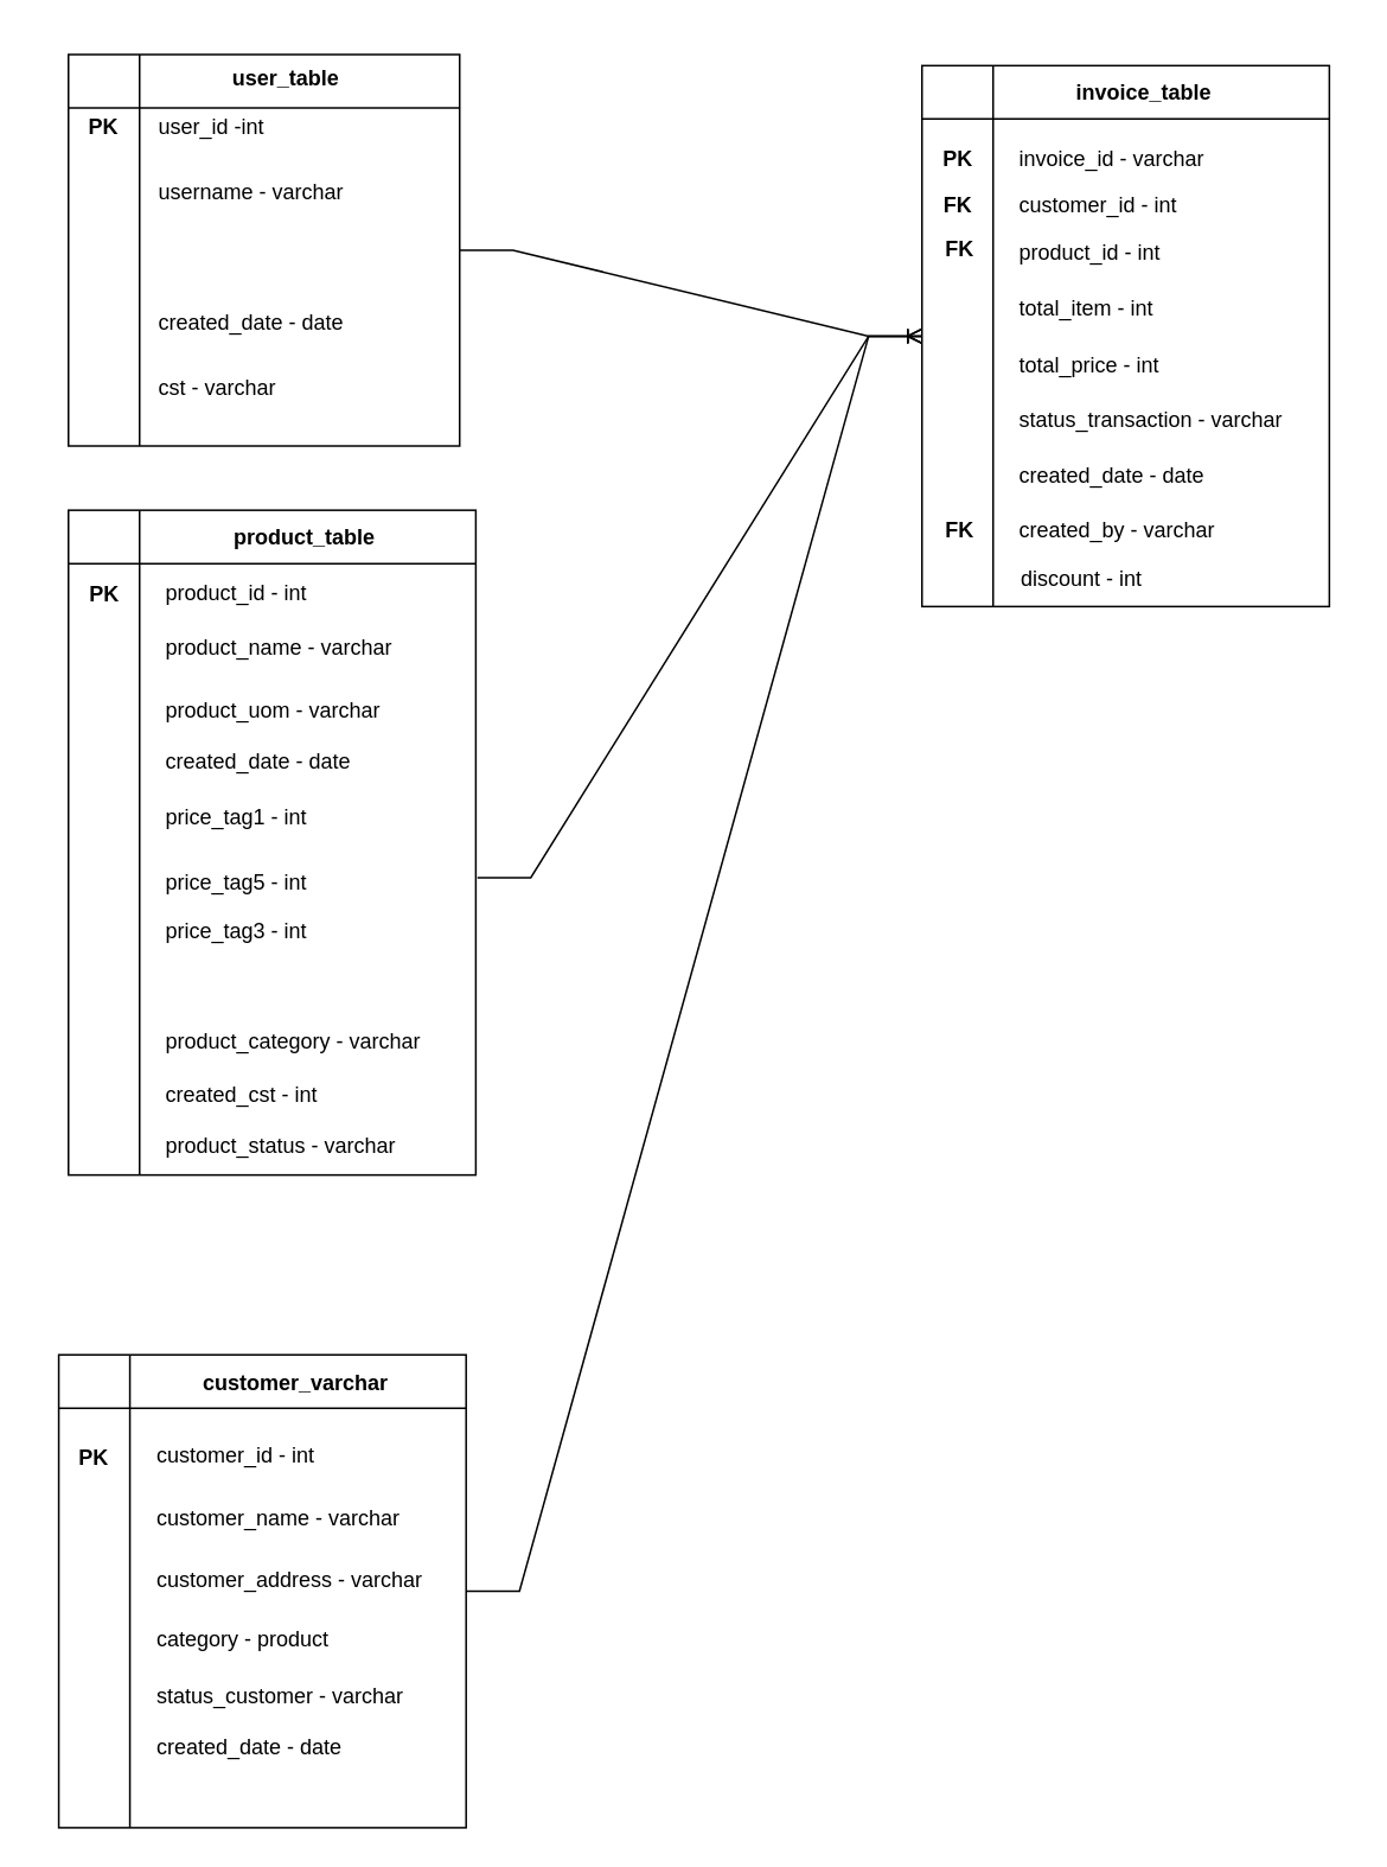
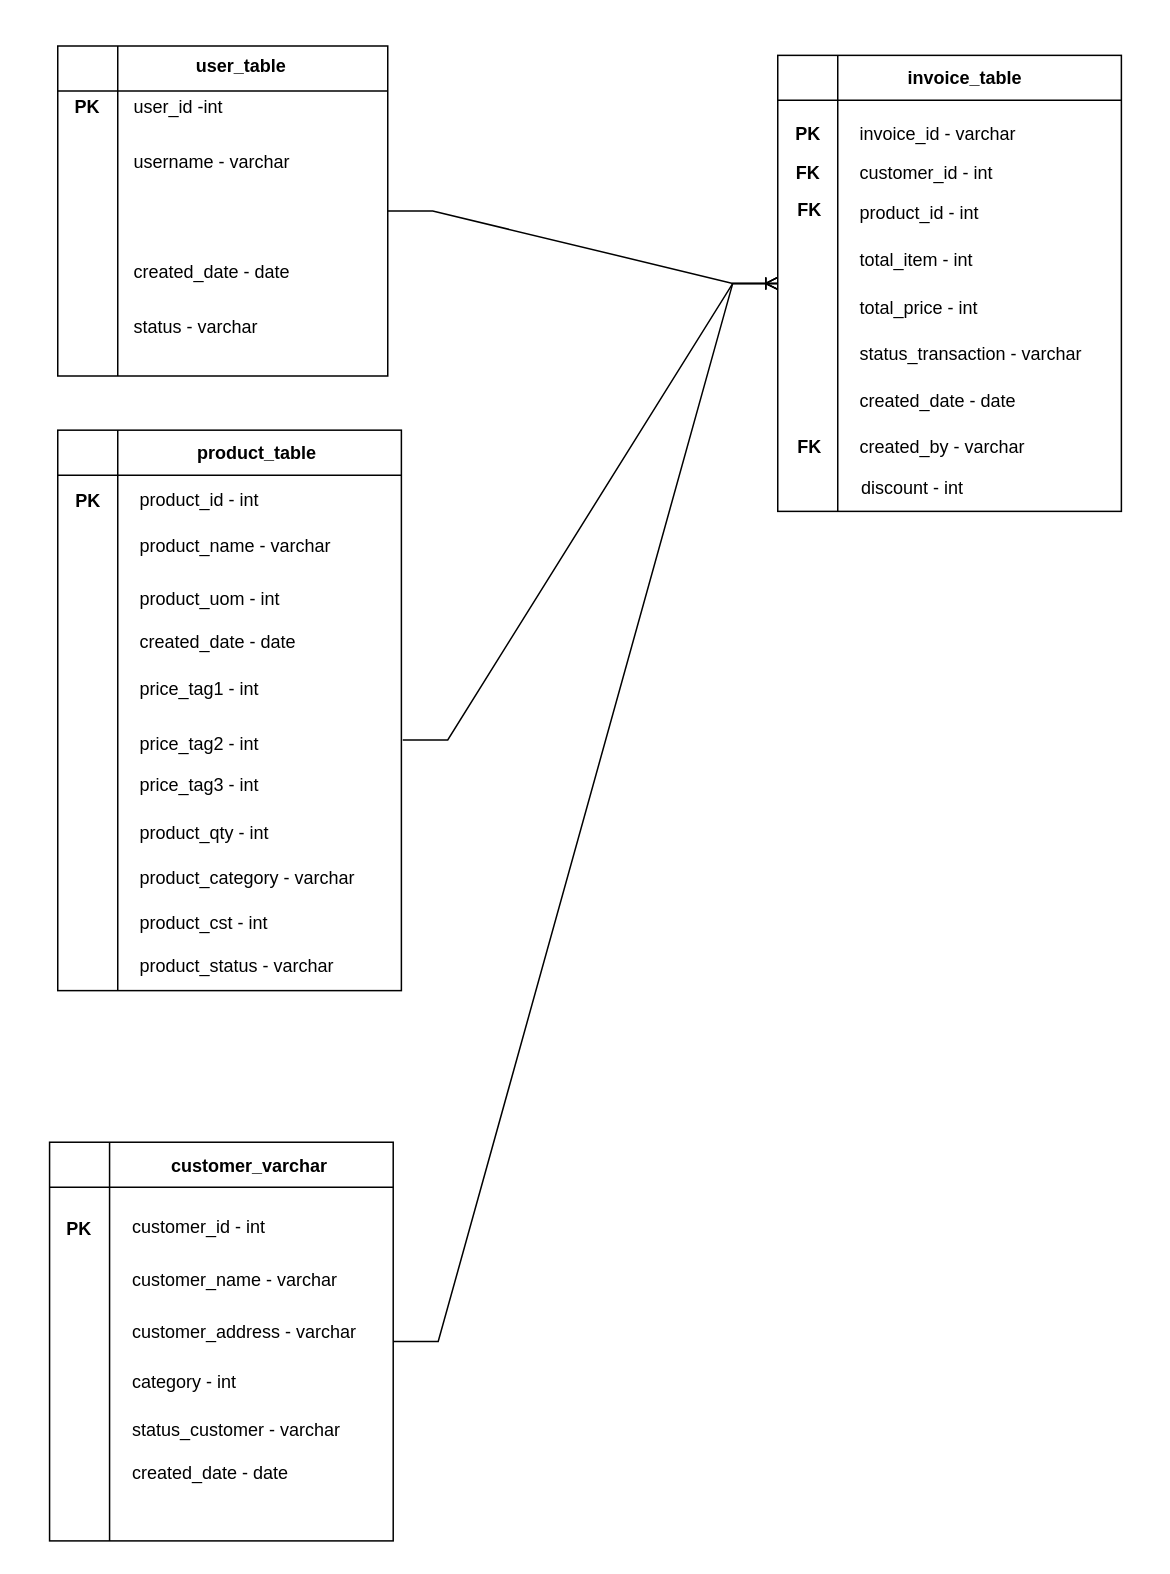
  <mxCell id="0" />
  <mxCell id="1" parent="0" />
  <mxCell id="2" value="" style="group" parent="1" vertex="1" connectable="0"><mxGeometry x="28" y="30" width="230" height="220" as="geometry" /></mxCell>
  <mxCell id="3" value="" style="group" parent="2" vertex="1" connectable="0"><mxGeometry x="10" width="220" height="220" as="geometry" /></mxCell>
  <mxCell id="4" value="" style="shape=internalStorage;whiteSpace=wrap;html=1;backgroundOutline=1;dx=40;dy=30;" parent="3" vertex="1"><mxGeometry width="220" height="220" as="geometry" /></mxCell>
  <mxCell id="5" value="user_table" style="text;html=1;strokeColor=none;fillColor=none;align=center;verticalAlign=middle;whiteSpace=wrap;rounded=0;fontStyle=1" parent="3" vertex="1"><mxGeometry x="85.556" width="73.333" height="27.5" as="geometry" /></mxCell>
  <mxCell id="6" value="" style="group" parent="3" vertex="1" connectable="0"><mxGeometry x="48.889" y="27.5" width="146.667" height="174.167" as="geometry" /></mxCell>
  <mxCell id="7" value="user_id -int" style="text;html=1;strokeColor=none;fillColor=none;align=left;verticalAlign=middle;whiteSpace=wrap;rounded=0;" parent="6" vertex="1"><mxGeometry width="146.667" height="27.5" as="geometry" /></mxCell>
  <mxCell id="8" value="username - varchar" style="text;html=1;strokeColor=none;fillColor=none;align=left;verticalAlign=middle;whiteSpace=wrap;rounded=0;" parent="6" vertex="1"><mxGeometry y="36.667" width="146.667" height="27.5" as="geometry" /></mxCell>
  <mxCell id="9" value="created_date - date" style="text;html=1;strokeColor=none;fillColor=none;align=left;verticalAlign=middle;whiteSpace=wrap;rounded=0;" parent="6" vertex="1"><mxGeometry y="110" width="146.667" height="27.5" as="geometry" /></mxCell>
- <mxCell id="10" value="cst - varchar" style="text;html=1;strokeColor=none;fillColor=none;align=left;verticalAlign=middle;whiteSpace=wrap;rounded=0;" parent="6" vertex="1"><mxGeometry y="146.667" width="146.667" height="27.5" as="geometry" /></mxCell>
+ <mxCell id="10" value="status - varchar" style="text;html=1;strokeColor=none;fillColor=none;align=left;verticalAlign=middle;whiteSpace=wrap;rounded=0;" parent="6" vertex="1"><mxGeometry y="146.667" width="146.667" height="27.5" as="geometry" /></mxCell>
  <mxCell id="11" value="&lt;div&gt;PK&lt;/div&gt;" style="text;html=1;strokeColor=none;fillColor=none;align=center;verticalAlign=middle;whiteSpace=wrap;rounded=0;fontStyle=1" parent="2" vertex="1"><mxGeometry y="27.5" width="60" height="27.5" as="geometry" /></mxCell>
  <mxCell id="12" value="" style="group" parent="1" vertex="1" connectable="0"><mxGeometry x="38" y="280" width="240" height="410" as="geometry" /></mxCell>
  <mxCell id="13" value="" style="group" parent="12" vertex="1" connectable="0"><mxGeometry y="-10.25" width="229.09" height="410.0" as="geometry" /></mxCell>
  <mxCell id="14" value="" style="shape=internalStorage;whiteSpace=wrap;html=1;backgroundOutline=1;dx=40;dy=30;" parent="13" vertex="1"><mxGeometry y="16.36" width="229.09" height="373.64" as="geometry" /></mxCell>
  <mxCell id="15" value="product_table" style="text;html=1;strokeColor=none;fillColor=none;align=center;verticalAlign=middle;whiteSpace=wrap;rounded=0;fontStyle=1" parent="13" vertex="1"><mxGeometry x="93.33" y="16.36" width="80" height="31.81" as="geometry" /></mxCell>
  <mxCell id="16" value="product_id - int" style="text;html=1;strokeColor=none;fillColor=none;align=left;verticalAlign=middle;whiteSpace=wrap;rounded=0;" parent="13" vertex="1"><mxGeometry x="53.33" y="48.167" width="160" height="29.93" as="geometry" /></mxCell>
  <mxCell id="17" value="product_name - varchar" style="text;html=1;strokeColor=none;fillColor=none;align=left;verticalAlign=middle;whiteSpace=wrap;rounded=0;" parent="13" vertex="1"><mxGeometry x="53.33" y="78.095" width="160" height="31.764" as="geometry" /></mxCell>
  <mxCell id="18" value="price_tag3 - int" style="text;html=1;strokeColor=none;fillColor=none;align=left;verticalAlign=middle;whiteSpace=wrap;rounded=0;" parent="13" vertex="1"><mxGeometry x="53.33" y="236.254" width="160" height="33.583" as="geometry" /></mxCell>
  <mxCell id="19" value="&lt;div&gt;PK&lt;/div&gt;" style="text;html=1;strokeColor=none;fillColor=none;align=center;verticalAlign=middle;whiteSpace=wrap;rounded=0;fontStyle=1" parent="13" vertex="1"><mxGeometry x="-12.12" y="51.324" width="65.45" height="26.774" as="geometry" /></mxCell>
  <mxCell id="20" value="created_date - date" style="text;html=1;strokeColor=none;fillColor=none;align=left;verticalAlign=middle;whiteSpace=wrap;rounded=0;" parent="13" vertex="1"><mxGeometry x="53.33" y="140.251" width="160" height="36.533" as="geometry" /></mxCell>
- <mxCell id="21" value="product_uom - varchar" style="text;html=1;strokeColor=none;fillColor=none;align=left;verticalAlign=middle;whiteSpace=wrap;rounded=0;" parent="13" vertex="1"><mxGeometry x="53.33" y="109.859" width="160" height="38.152" as="geometry" /></mxCell>
+ <mxCell id="21" value="product_uom - int" style="text;html=1;strokeColor=none;fillColor=none;align=left;verticalAlign=middle;whiteSpace=wrap;rounded=0;" parent="13" vertex="1"><mxGeometry x="53.33" y="109.859" width="160" height="38.152" as="geometry" /></mxCell>
  <mxCell id="22" value="price_tag1 - int" style="text;html=1;strokeColor=none;fillColor=none;align=left;verticalAlign=middle;whiteSpace=wrap;rounded=0;" parent="13" vertex="1"><mxGeometry x="53.33" y="170.246" width="160" height="37.273" as="geometry" /></mxCell>
- <mxCell id="23" value="price_tag5 - int" style="text;html=1;strokeColor=none;fillColor=none;align=left;verticalAlign=middle;whiteSpace=wrap;rounded=0;" parent="13" vertex="1"><mxGeometry x="53.33" y="207.519" width="160" height="38.155" as="geometry" /></mxCell>
+ <mxCell id="23" value="price_tag2 - int" style="text;html=1;strokeColor=none;fillColor=none;align=left;verticalAlign=middle;whiteSpace=wrap;rounded=0;" parent="13" vertex="1"><mxGeometry x="53.33" y="207.519" width="160" height="38.155" as="geometry" /></mxCell>
+ <mxCell id="24" value="product_qty - int" style="text;html=1;strokeColor=none;fillColor=none;align=left;verticalAlign=middle;whiteSpace=wrap;rounded=0;" parent="13" vertex="1"><mxGeometry x="53.33" y="270.251" width="160" height="29.574" as="geometry" /></mxCell>
  <mxCell id="25" value="&lt;div&gt;product_category - varchar&lt;/div&gt;" style="text;html=1;strokeColor=none;fillColor=none;align=left;verticalAlign=middle;whiteSpace=wrap;rounded=0;" vertex="1" parent="13"><mxGeometry x="53.33" y="299.83" width="160" height="30.18" as="geometry" /></mxCell>
- <mxCell id="26" value="created_cst - int" style="text;html=1;strokeColor=none;fillColor=none;align=left;verticalAlign=middle;whiteSpace=wrap;rounded=0;" vertex="1" parent="13"><mxGeometry x="53.33" y="330.248" width="160" height="29.164" as="geometry" /></mxCell>
+ <mxCell id="26" value="product_cst - int" style="text;html=1;strokeColor=none;fillColor=none;align=left;verticalAlign=middle;whiteSpace=wrap;rounded=0;" vertex="1" parent="13"><mxGeometry x="53.33" y="330.248" width="160" height="29.164" as="geometry" /></mxCell>
  <mxCell id="27" value="&lt;div&gt;product_status - varchar&lt;/div&gt;" style="text;html=1;strokeColor=none;fillColor=none;align=left;verticalAlign=middle;whiteSpace=wrap;rounded=0;" vertex="1" parent="13"><mxGeometry x="53.33" y="359.414" width="160" height="28.816" as="geometry" /></mxCell>
  <mxCell id="28" value="" style="edgeStyle=entityRelationEdgeStyle;fontSize=12;html=1;endArrow=ERoneToMany;rounded=0;" parent="12" target="42" edge="1"><mxGeometry width="100" height="100" relative="1" as="geometry"><mxPoint x="230" y="212.593" as="sourcePoint" /><mxPoint x="330" y="60.741" as="targetPoint" /></mxGeometry></mxCell>
  <mxCell id="29" value="" style="group" parent="1" vertex="1" connectable="0"><mxGeometry x="32.55" y="750" width="240" height="270" as="geometry" /></mxCell>
  <mxCell id="30" value="" style="group" parent="29" vertex="1" connectable="0"><mxGeometry y="-0.001" width="229.091" height="276.601" as="geometry" /></mxCell>
  <mxCell id="31" value="" style="shape=internalStorage;whiteSpace=wrap;html=1;backgroundOutline=1;dx=40;dy=30;" parent="30" vertex="1"><mxGeometry y="10.825" width="229.09" height="265.776" as="geometry" /></mxCell>
  <mxCell id="32" value="&lt;div&gt;customer_varchar&lt;/div&gt;" style="text;html=1;strokeColor=none;fillColor=none;align=center;verticalAlign=middle;whiteSpace=wrap;rounded=0;fontStyle=1" parent="30" vertex="1"><mxGeometry x="93.333" width="80" height="54.126" as="geometry" /></mxCell>
  <mxCell id="33" value="customer_id - int" style="text;html=1;strokeColor=none;fillColor=none;align=left;verticalAlign=middle;whiteSpace=wrap;rounded=0;" parent="30" vertex="1"><mxGeometry x="53.33" y="54.13" width="160" height="27.956" as="geometry" /></mxCell>
  <mxCell id="34" value="customer_name - varchar" style="text;html=1;strokeColor=none;fillColor=none;align=left;verticalAlign=middle;whiteSpace=wrap;rounded=0;" parent="30" vertex="1"><mxGeometry x="53.33" y="89.997" width="160" height="26.966" as="geometry" /></mxCell>
  <mxCell id="35" value="customer_address - varchar" style="text;html=1;strokeColor=none;fillColor=none;align=left;verticalAlign=middle;whiteSpace=wrap;rounded=0;" parent="30" vertex="1"><mxGeometry x="53.33" y="126.04" width="160" height="24.525" as="geometry" /></mxCell>
- <mxCell id="36" value="category - product" style="text;html=1;strokeColor=none;fillColor=none;align=left;verticalAlign=middle;whiteSpace=wrap;rounded=0;" parent="30" vertex="1"><mxGeometry x="53.33" y="159.999" width="160" height="22.399" as="geometry" /></mxCell>
+ <mxCell id="36" value="category - int" style="text;html=1;strokeColor=none;fillColor=none;align=left;verticalAlign=middle;whiteSpace=wrap;rounded=0;" parent="30" vertex="1"><mxGeometry x="53.33" y="159.999" width="160" height="22.399" as="geometry" /></mxCell>
  <mxCell id="37" value="created_date - date" style="text;html=1;strokeColor=none;fillColor=none;align=left;verticalAlign=middle;whiteSpace=wrap;rounded=0;" parent="30" vertex="1"><mxGeometry x="53.33" y="219.996" width="160" height="24.311" as="geometry" /></mxCell>
  <mxCell id="38" value="status_customer - varchar" style="text;html=1;strokeColor=none;fillColor=none;align=left;verticalAlign=middle;whiteSpace=wrap;rounded=0;" parent="30" vertex="1"><mxGeometry x="53.33" y="190.004" width="160" height="26.978" as="geometry" /></mxCell>
  <mxCell id="39" value="&lt;div&gt;PK&lt;/div&gt;" style="text;html=1;strokeColor=none;fillColor=none;align=center;verticalAlign=middle;whiteSpace=wrap;rounded=0;fontStyle=1" parent="30" vertex="1"><mxGeometry x="-12.12" y="55.114" width="65.45" height="27.214" as="geometry" /></mxCell>
  <mxCell id="40" value="" style="group" parent="1" vertex="1" connectable="0"><mxGeometry x="518" y="30" width="240" height="390" as="geometry" /></mxCell>
  <mxCell id="41" value="" style="group" parent="40" vertex="1" connectable="0"><mxGeometry y="-9.75" width="229.091" height="399.75" as="geometry" /></mxCell>
  <mxCell id="42" value="" style="shape=internalStorage;whiteSpace=wrap;html=1;backgroundOutline=1;dx=40;dy=30;" parent="41" vertex="1"><mxGeometry y="15.99" width="229.09" height="304.01" as="geometry" /></mxCell>
  <mxCell id="43" value="invoice_id - varchar" style="text;html=1;strokeColor=none;fillColor=none;align=left;verticalAlign=middle;whiteSpace=wrap;rounded=0;" parent="41" vertex="1"><mxGeometry x="53.33" y="54.641" width="160" height="27.806" as="geometry" /></mxCell>
  <mxCell id="44" value="customer_id - int" style="text;html=1;strokeColor=none;fillColor=none;align=left;verticalAlign=middle;whiteSpace=wrap;rounded=0;" parent="41" vertex="1"><mxGeometry x="53.33" y="82.446" width="160" height="23.934" as="geometry" /></mxCell>
  <mxCell id="45" value="product_id - int" style="text;html=1;strokeColor=none;fillColor=none;align=left;verticalAlign=middle;whiteSpace=wrap;rounded=0;" parent="41" vertex="1"><mxGeometry x="53.33" y="106.374" width="160" height="30.983" as="geometry" /></mxCell>
  <mxCell id="46" value="&lt;div&gt;PK&lt;/div&gt;" style="text;html=1;strokeColor=none;fillColor=none;align=center;verticalAlign=middle;whiteSpace=wrap;rounded=0;fontStyle=1" parent="41" vertex="1"><mxGeometry x="-6.06" y="55.112" width="53.33" height="27.331" as="geometry" /></mxCell>
  <mxCell id="47" value="total_item - int" style="text;html=1;strokeColor=none;fillColor=none;align=left;verticalAlign=middle;whiteSpace=wrap;rounded=0;" parent="41" vertex="1"><mxGeometry x="53.33" y="137.361" width="160" height="30.983" as="geometry" /></mxCell>
  <mxCell id="48" value="total_price - int" style="text;html=1;strokeColor=none;fillColor=none;align=left;verticalAlign=middle;whiteSpace=wrap;rounded=0;" parent="41" vertex="1"><mxGeometry x="53.33" y="169.749" width="160" height="30.983" as="geometry" /></mxCell>
  <mxCell id="49" value="&lt;div&gt;status_transaction - varchar&lt;br&gt;&lt;/div&gt;" style="text;html=1;strokeColor=none;fillColor=none;align=left;verticalAlign=middle;whiteSpace=wrap;rounded=0;" parent="41" vertex="1"><mxGeometry x="53.33" y="200.735" width="160" height="30.983" as="geometry" /></mxCell>
  <mxCell id="50" value="&lt;div&gt;FK&lt;/div&gt;" style="text;html=1;strokeColor=none;fillColor=none;align=center;verticalAlign=middle;whiteSpace=wrap;rounded=0;fontStyle=1" parent="41" vertex="1"><mxGeometry x="-6.06" y="82.397" width="53.33" height="23.979" as="geometry" /></mxCell>
  <mxCell id="51" value="FK" style="text;html=1;strokeColor=none;fillColor=none;align=center;verticalAlign=middle;whiteSpace=wrap;rounded=0;fontStyle=1" parent="41" vertex="1"><mxGeometry x="-4.441e-16" y="106.383" width="43.33" height="25.835" as="geometry" /></mxCell>
  <mxCell id="52" value="created_date - date" style="text;html=1;strokeColor=none;fillColor=none;align=left;verticalAlign=middle;whiteSpace=wrap;rounded=0;" parent="41" vertex="1"><mxGeometry x="53.33" y="231.717" width="160" height="30.983" as="geometry" /></mxCell>
  <mxCell id="53" value="created_by - varchar" style="text;html=1;strokeColor=none;fillColor=none;align=left;verticalAlign=middle;whiteSpace=wrap;rounded=0;" parent="41" vertex="1"><mxGeometry x="53.33" y="262.696" width="160" height="30.983" as="geometry" /></mxCell>
  <mxCell id="54" value="FK" style="text;html=1;strokeColor=none;fillColor=none;align=center;verticalAlign=middle;whiteSpace=wrap;rounded=0;fontStyle=1" parent="41" vertex="1"><mxGeometry x="-11.06" y="256.518" width="65.455" height="43.333" as="geometry" /></mxCell>
  <mxCell id="55" value="invoice_table" style="text;html=1;strokeColor=none;fillColor=none;align=center;verticalAlign=middle;whiteSpace=wrap;rounded=0;fontStyle=1" parent="41" vertex="1"><mxGeometry x="80" y="20.997" width="89.55" height="22.213" as="geometry" /></mxCell>
  <mxCell id="56" value="discount - int" style="text;html=1;strokeColor=none;fillColor=none;align=left;verticalAlign=middle;whiteSpace=wrap;rounded=0;" parent="41" vertex="1"><mxGeometry x="54.39" y="289.016" width="160" height="30.983" as="geometry" /></mxCell>
  <mxCell id="57" value="" style="edgeStyle=entityRelationEdgeStyle;fontSize=12;html=1;endArrow=ERoneToMany;rounded=0;exitX=1;exitY=0.5;exitDx=0;exitDy=0;" parent="1" source="31" target="42" edge="1"><mxGeometry width="100" height="100" relative="1" as="geometry"><mxPoint x="268" y="680" as="sourcePoint" /><mxPoint x="368" y="580" as="targetPoint" /></mxGeometry></mxCell>
  <mxCell id="58" value="" style="edgeStyle=entityRelationEdgeStyle;fontSize=12;html=1;endArrow=ERoneToMany;rounded=0;" parent="1" source="4" target="42" edge="1"><mxGeometry width="100" height="100" relative="1" as="geometry"><mxPoint x="258" y="137.48" as="sourcePoint" /><mxPoint x="486" y="470" as="targetPoint" /></mxGeometry></mxCell>
